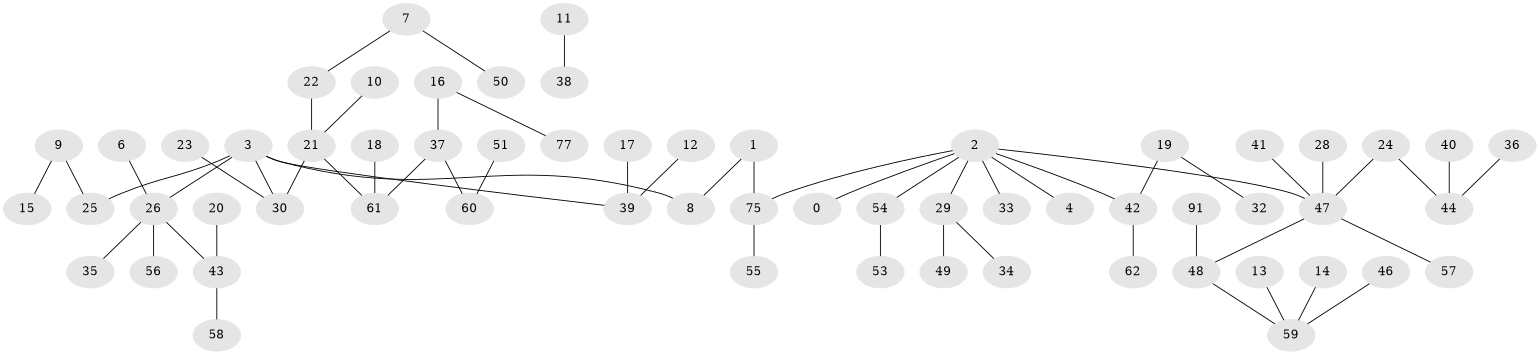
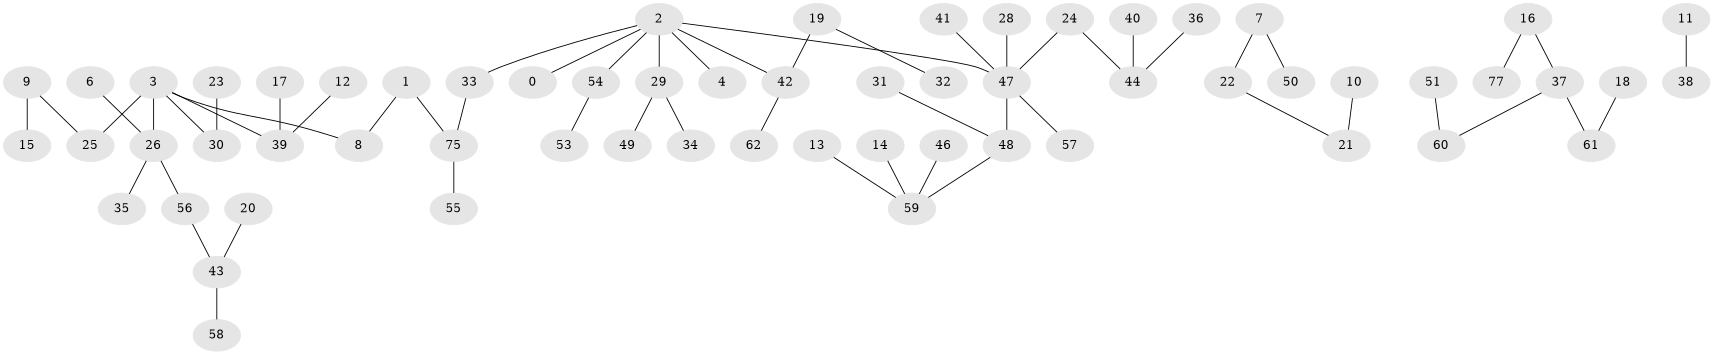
  graph {
    node [color=gray90 style=filled]
    edge [weight=1.0]
    1
    8
    n3 [label=75]
    55
    2
    4
    n7 [label=0]
    29
    33
    42
    47
    54
    34
    49
    62
    48
    57
    53
    3
    25
    26
    30
    39
    43
    35
    56
    6
    7
    22
    50
    21
    61
    9
    15
    10
    11
    38
    12
    13
    59
    14
    n42 [label=77]
    16
    37
    60
    17
    18
    19
    32
    20
    58
    23
    24
    44
    28
-   31 [label=91]
+   31
    36
    40
    41
    46
    51
    1 -- 8
    1 -- n3
    n3 -- 55
-   2 -- n3
+   33 -- n3
    2 -- 4
    2 -- n7
    2 -- 29
    2 -- 33
    2 -- 42
    2 -- 47
    2 -- 54
    29 -- 34
    29 -- 49
    42 -- 62
    47 -- 48
    47 -- 57
    54 -- 53
    48 -- 59
    3 -- 8
    3 -- 25
    3 -- 26
    3 -- 30
    3 -- 39
-   26 -- 43
+   56 -- 43
    26 -- 35
    26 -- 56
    43 -- 58
    6 -- 26
    7 -- 22
    7 -- 50
    22 -- 21
-   21 -- 30
-   21 -- 61
    9 -- 25
    9 -- 15
    10 -- 21
    11 -- 38
    12 -- 39
    13 -- 59
    14 -- 59
    16 -- n42
    16 -- 37
    37 -- 61
    37 -- 60
    17 -- 39
    18 -- 61
    19 -- 42
    19 -- 32
    20 -- 43
    23 -- 30
    24 -- 47
    24 -- 44
    28 -- 47
    31 -- 48
    36 -- 44
    40 -- 44
    41 -- 47
    46 -- 59
    51 -- 60
  }
